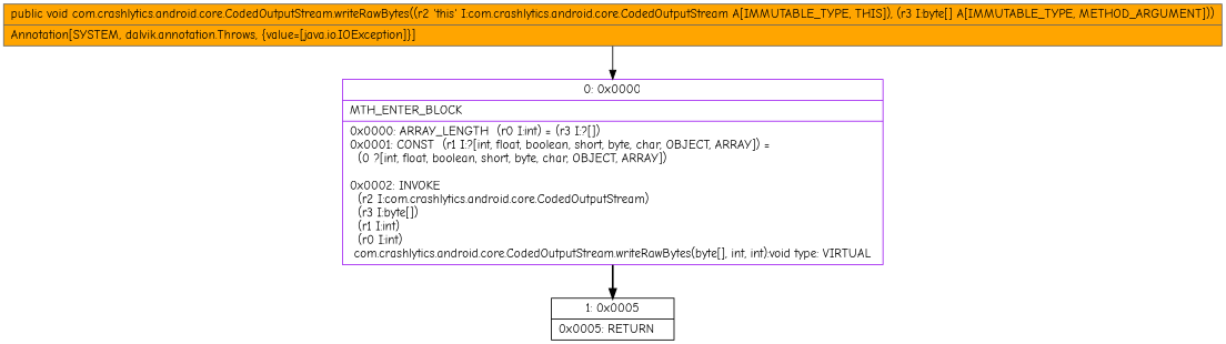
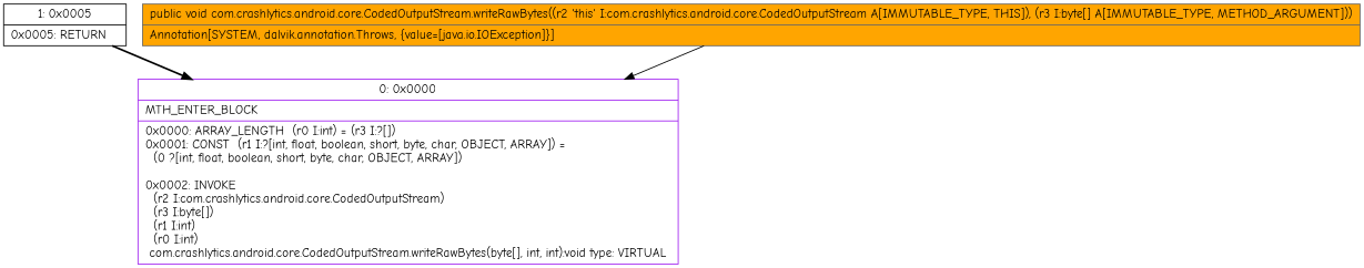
  digraph {
    fontname="Comic Neue"
    node [shape=record style=filled fillcolor=white fontname="Comic Neue"]
    edge [fontname="Comic Neue"]
    n1 [label="{0\:\ 0x0000|MTH_ENTER_BLOCK\l|0x0000: ARRAY_LENGTH  (r0 I:int) = (r3 I:?[]) \l0x0001: CONST  (r1 I:?[int, float, boolean, short, byte, char, OBJECT, ARRAY]) = \l  (0 ?[int, float, boolean, short, byte, char, OBJECT, ARRAY])\l \l0x0002: INVOKE  \l  (r2 I:com.crashlytics.android.core.CodedOutputStream)\l  (r3 I:byte[])\l  (r1 I:int)\l  (r0 I:int)\l com.crashlytics.android.core.CodedOutputStream.writeRawBytes(byte[], int, int):void type: VIRTUAL \l}" color=purple]
    n2 [label="{1\:\ 0x0005|0x0005: RETURN   \l}" color=black]
    n3 [label="{public void com.crashlytics.android.core.CodedOutputStream.writeRawBytes((r2 'this' I:com.crashlytics.android.core.CodedOutputStream A[IMMUTABLE_TYPE, THIS]), (r3 I:byte[] A[IMMUTABLE_TYPE, METHOD_ARGUMENT]))  | Annotation[SYSTEM, dalvik.annotation.Throws, \{value=[java.io.IOException]\}]\l}" fillcolor=orange color=gray40]
-   n1 -> n2 [style=bold]
+   n2 -> n1 [style=bold]
    n3 -> n1 [style=solid]
  }
